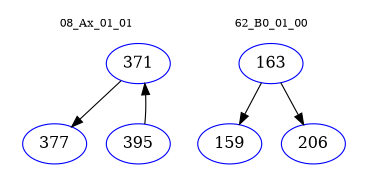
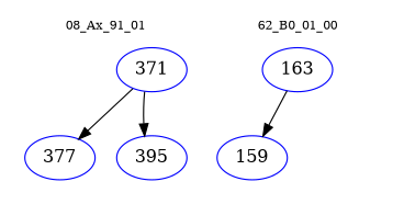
  digraph {
    node [color=blue]
    edge [color=black]
    n1 [label=371]
    n2 [label=377]
    n3 [label=395]
    n4 [label=163]
    n5 [label=159]
-   n6 [label=206]
    subgraph cluster_1 {
      color=white
      fontsize=10
-     label="08_Ax_01_01"
+     label="08_Ax_91_01"
      n1
      n2
      n3
    }
    subgraph cluster_2 {
      color=white
      fontsize=10
      label="62_B0_01_00"
      n4
      n5
-     n6
    }
    n1 -> n2
-   n3 -> n1
+   n1 -> n3
    n4 -> n5
-   n4 -> n6
  }
